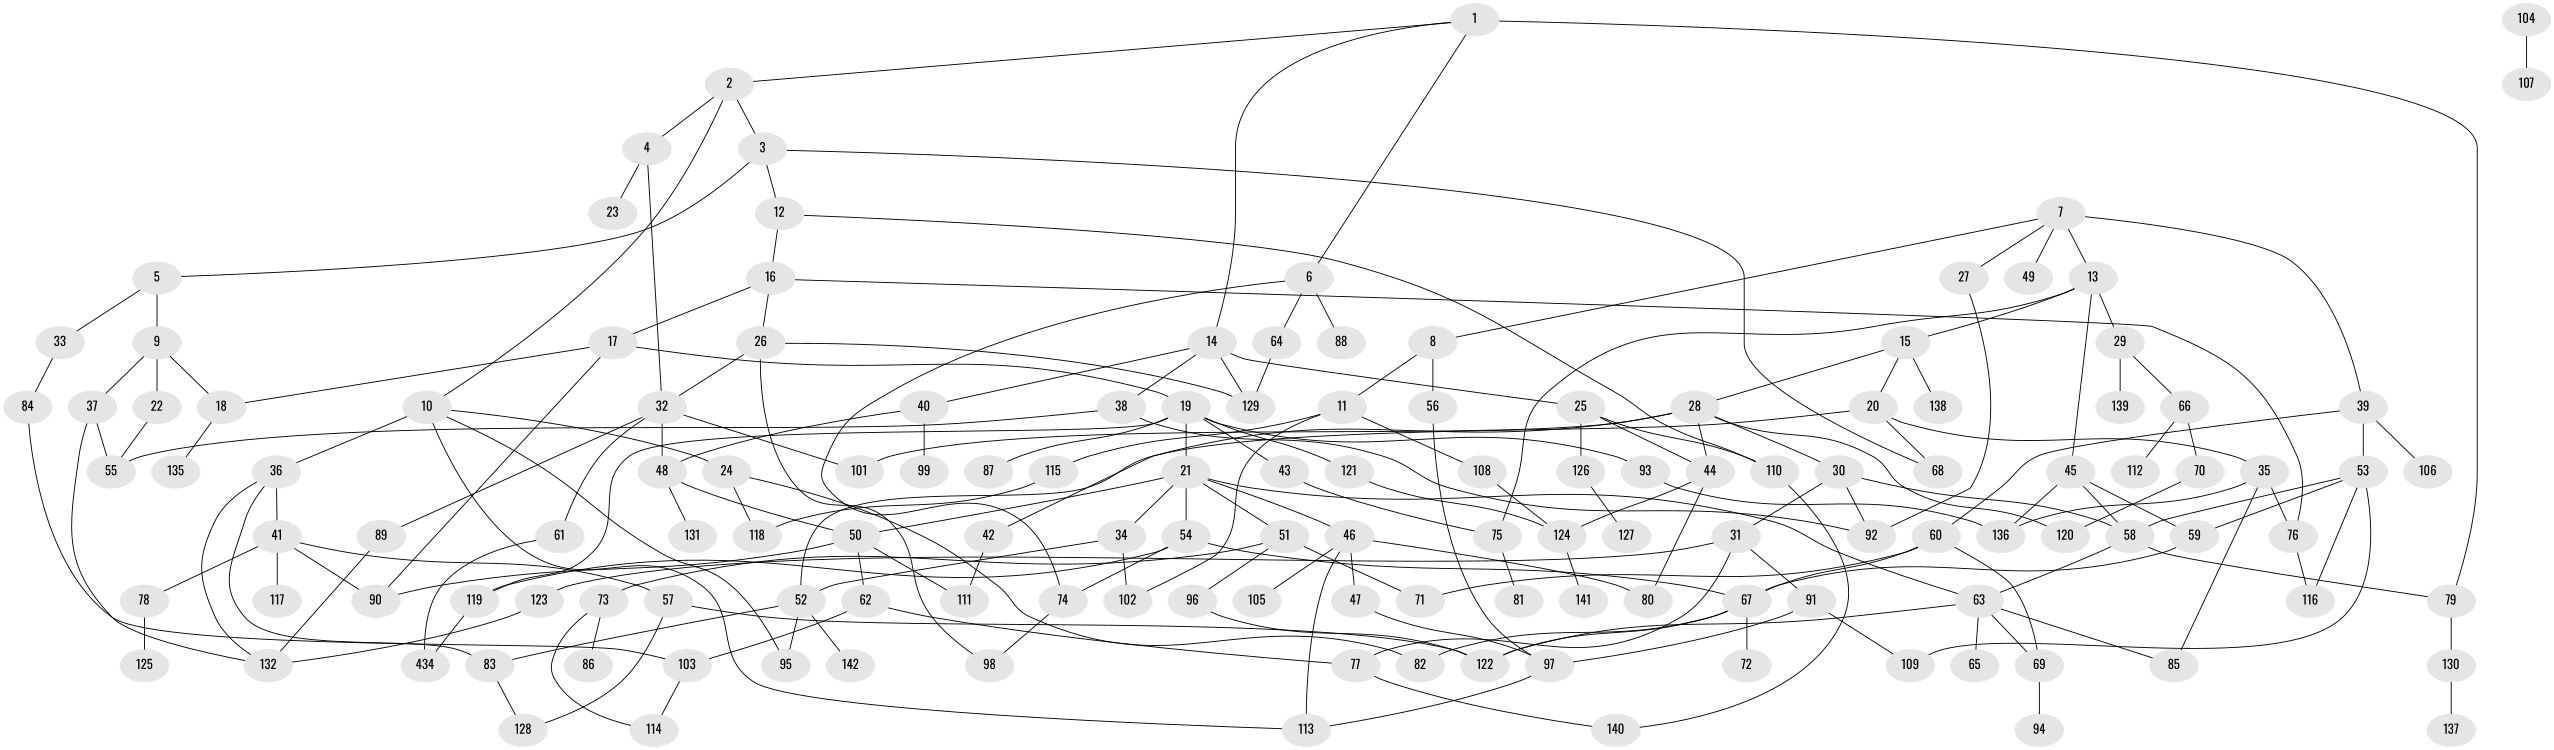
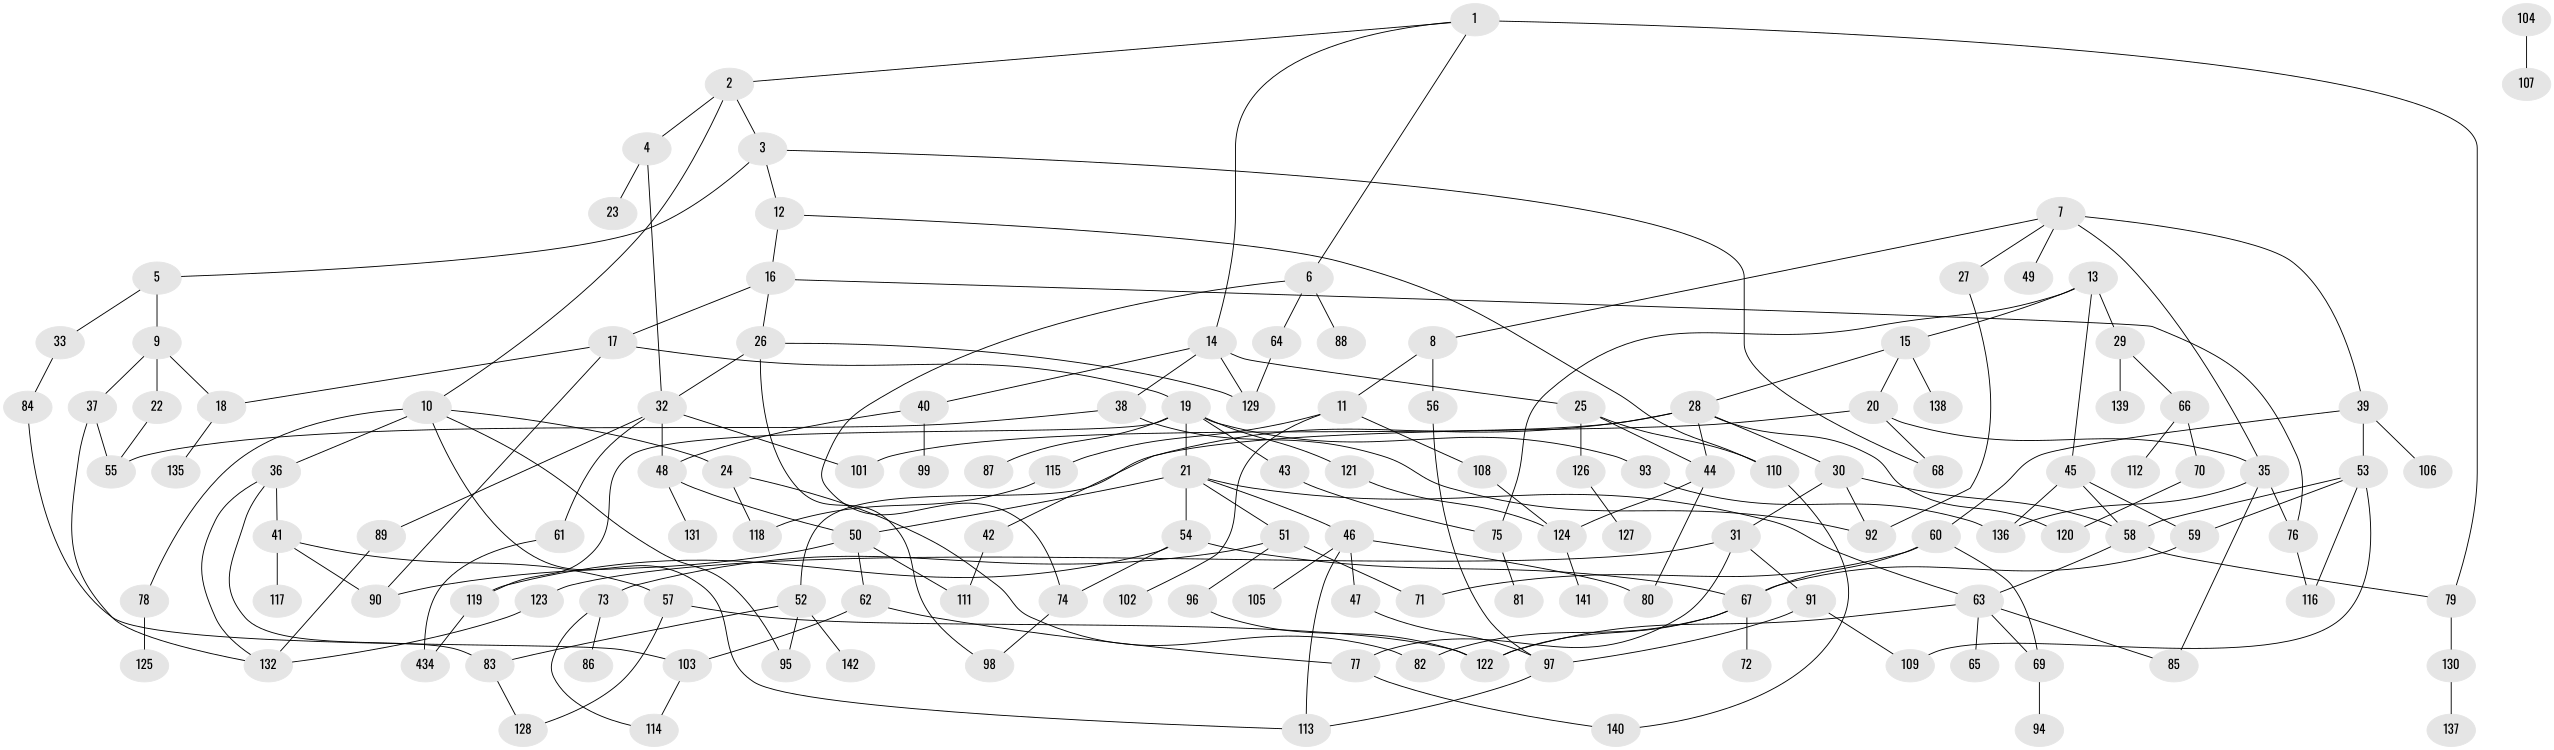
  graph {
    fontname=Oswald
    node [color=gray90 fontname=Oswald style=filled]
    edge [fontname=Oswald]
    1
    2
    6
    14
    79
    3
    4
    10
    64
    74
    88
    25
    38
    40
    129
    130
    5
    12
    68
    23
    32
    24
    36
    78
    95
    113
    9
    33
    7
    8
    13
    27
    39
    49
    16
    110
    89
    101
    48
    61
    18
    22
    37
    84
    98
    11
    56
    15
    29
    45
    75
    92
    53
    60
    106
    102
    108
    115
    97
    135
    55
    132
    82
    118
    41
    83
    125
    124
    17
    26
    76
    140
    20
    28
    138
    66
    139
    58
    59
    136
    81
    44
    126
    99
    35
    52
    30
    42
    120
    19
    90
    116
    21
    43
    87
    93
    119
    121
-   34
    46
    50
    51
    54
    63
    n105 [label=434]
    85
    142
    80
    47
    105
    111
    62
    71
    73
    96
    67
    122
    69
    65
    127
    31
    70
    112
    77
    91
    123
    109
    131
    103
    104
    107
    57
    117
    128
    141
    86
    114
    72
    94
    137
    1 -- 2
    1 -- 6
    1 -- 14
    1 -- 79
    2 -- 3
    2 -- 4
    2 -- 10
    6 -- 64
    6 -- 74
    6 -- 88
    14 -- 25
    14 -- 38
    14 -- 40
    14 -- 129
    79 -- 130
    3 -- 5
    3 -- 12
    3 -- 68
    4 -- 23
    4 -- 32
    10 -- 24
    10 -- 36
-   41 -- 78
+   10 -- 78
    10 -- 95
    10 -- 113
    64 -- 129
    74 -- 98
    25 -- 110
    25 -- 44
    25 -- 126
    38 -- 92
    38 -- 55
    40 -- 48
    40 -- 99
    130 -- 137
    5 -- 9
    5 -- 33
    12 -- 16
    12 -- 110
    32 -- 89
    32 -- 101
    32 -- 48
    32 -- 61
    24 -- 82
    24 -- 118
    36 -- 132
    36 -- 41
    36 -- 83
    78 -- 125
    9 -- 18
    9 -- 22
    9 -- 37
    33 -- 84
    7 -- 8
-   7 -- 13
+   7 -- 35
    7 -- 27
    7 -- 39
    7 -- 49
    8 -- 11
    8 -- 56
    13 -- 15
    13 -- 29
    13 -- 45
    13 -- 75
    27 -- 92
    39 -- 53
    39 -- 60
    39 -- 106
    16 -- 17
    16 -- 26
    16 -- 76
    110 -- 140
    89 -- 132
    48 -- 50
    48 -- 131
    61 -- n105
    18 -- 135
    22 -- 55
    37 -- 55
    37 -- 132
    84 -- 103
    11 -- 102
    11 -- 108
    11 -- 115
    56 -- 97
    15 -- 20
    15 -- 28
    15 -- 138
    29 -- 66
    29 -- 139
    45 -- 58
    45 -- 59
    45 -- 136
    75 -- 81
    53 -- 58
    53 -- 59
    53 -- 116
    53 -- 109
    60 -- 71
    60 -- 67
    60 -- 69
    108 -- 124
    115 -- 118
    97 -- 113
    41 -- 90
    41 -- 57
    41 -- 117
    83 -- 128
    124 -- 141
    17 -- 18
    17 -- 19
    17 -- 90
    26 -- 129
    26 -- 32
    26 -- 98
    76 -- 116
    20 -- 68
    20 -- 35
    20 -- 52
    28 -- 101
    28 -- 44
    28 -- 30
    28 -- 42
    28 -- 120
    66 -- 70
    66 -- 112
    58 -- 79
    58 -- 63
    59 -- 67
    44 -- 124
    44 -- 80
    126 -- 127
    35 -- 76
    35 -- 136
    35 -- 85
    52 -- 95
    52 -- 83
    52 -- 142
    30 -- 92
    30 -- 58
    30 -- 31
    42 -- 111
    19 -- 21
    19 -- 43
    19 -- 87
    19 -- 93
    19 -- 119
    19 -- 121
-   21 -- 34
    21 -- 46
    21 -- 50
    21 -- 51
    21 -- 54
    21 -- 63
    43 -- 75
    93 -- 136
    119 -- n105
    121 -- 124
-   34 -- 102
-   34 -- 52
    46 -- 113
    46 -- 80
    46 -- 47
    46 -- 105
    50 -- 90
    50 -- 111
    50 -- 62
    51 -- 71
    51 -- 73
    51 -- 96
    54 -- 74
    54 -- 119
    54 -- 67
    63 -- 85
    63 -- 122
    63 -- 69
    63 -- 65
    47 -- 97
    62 -- 77
    62 -- 103
    73 -- 86
    73 -- 114
    96 -- 122
    67 -- 82
    67 -- 122
    67 -- 72
    69 -- 94
    31 -- 77
    31 -- 91
    31 -- 123
    70 -- 120
    77 -- 140
    91 -- 97
    91 -- 109
    123 -- 132
    103 -- 114
    104 -- 107
    57 -- 122
    57 -- 128
  }
